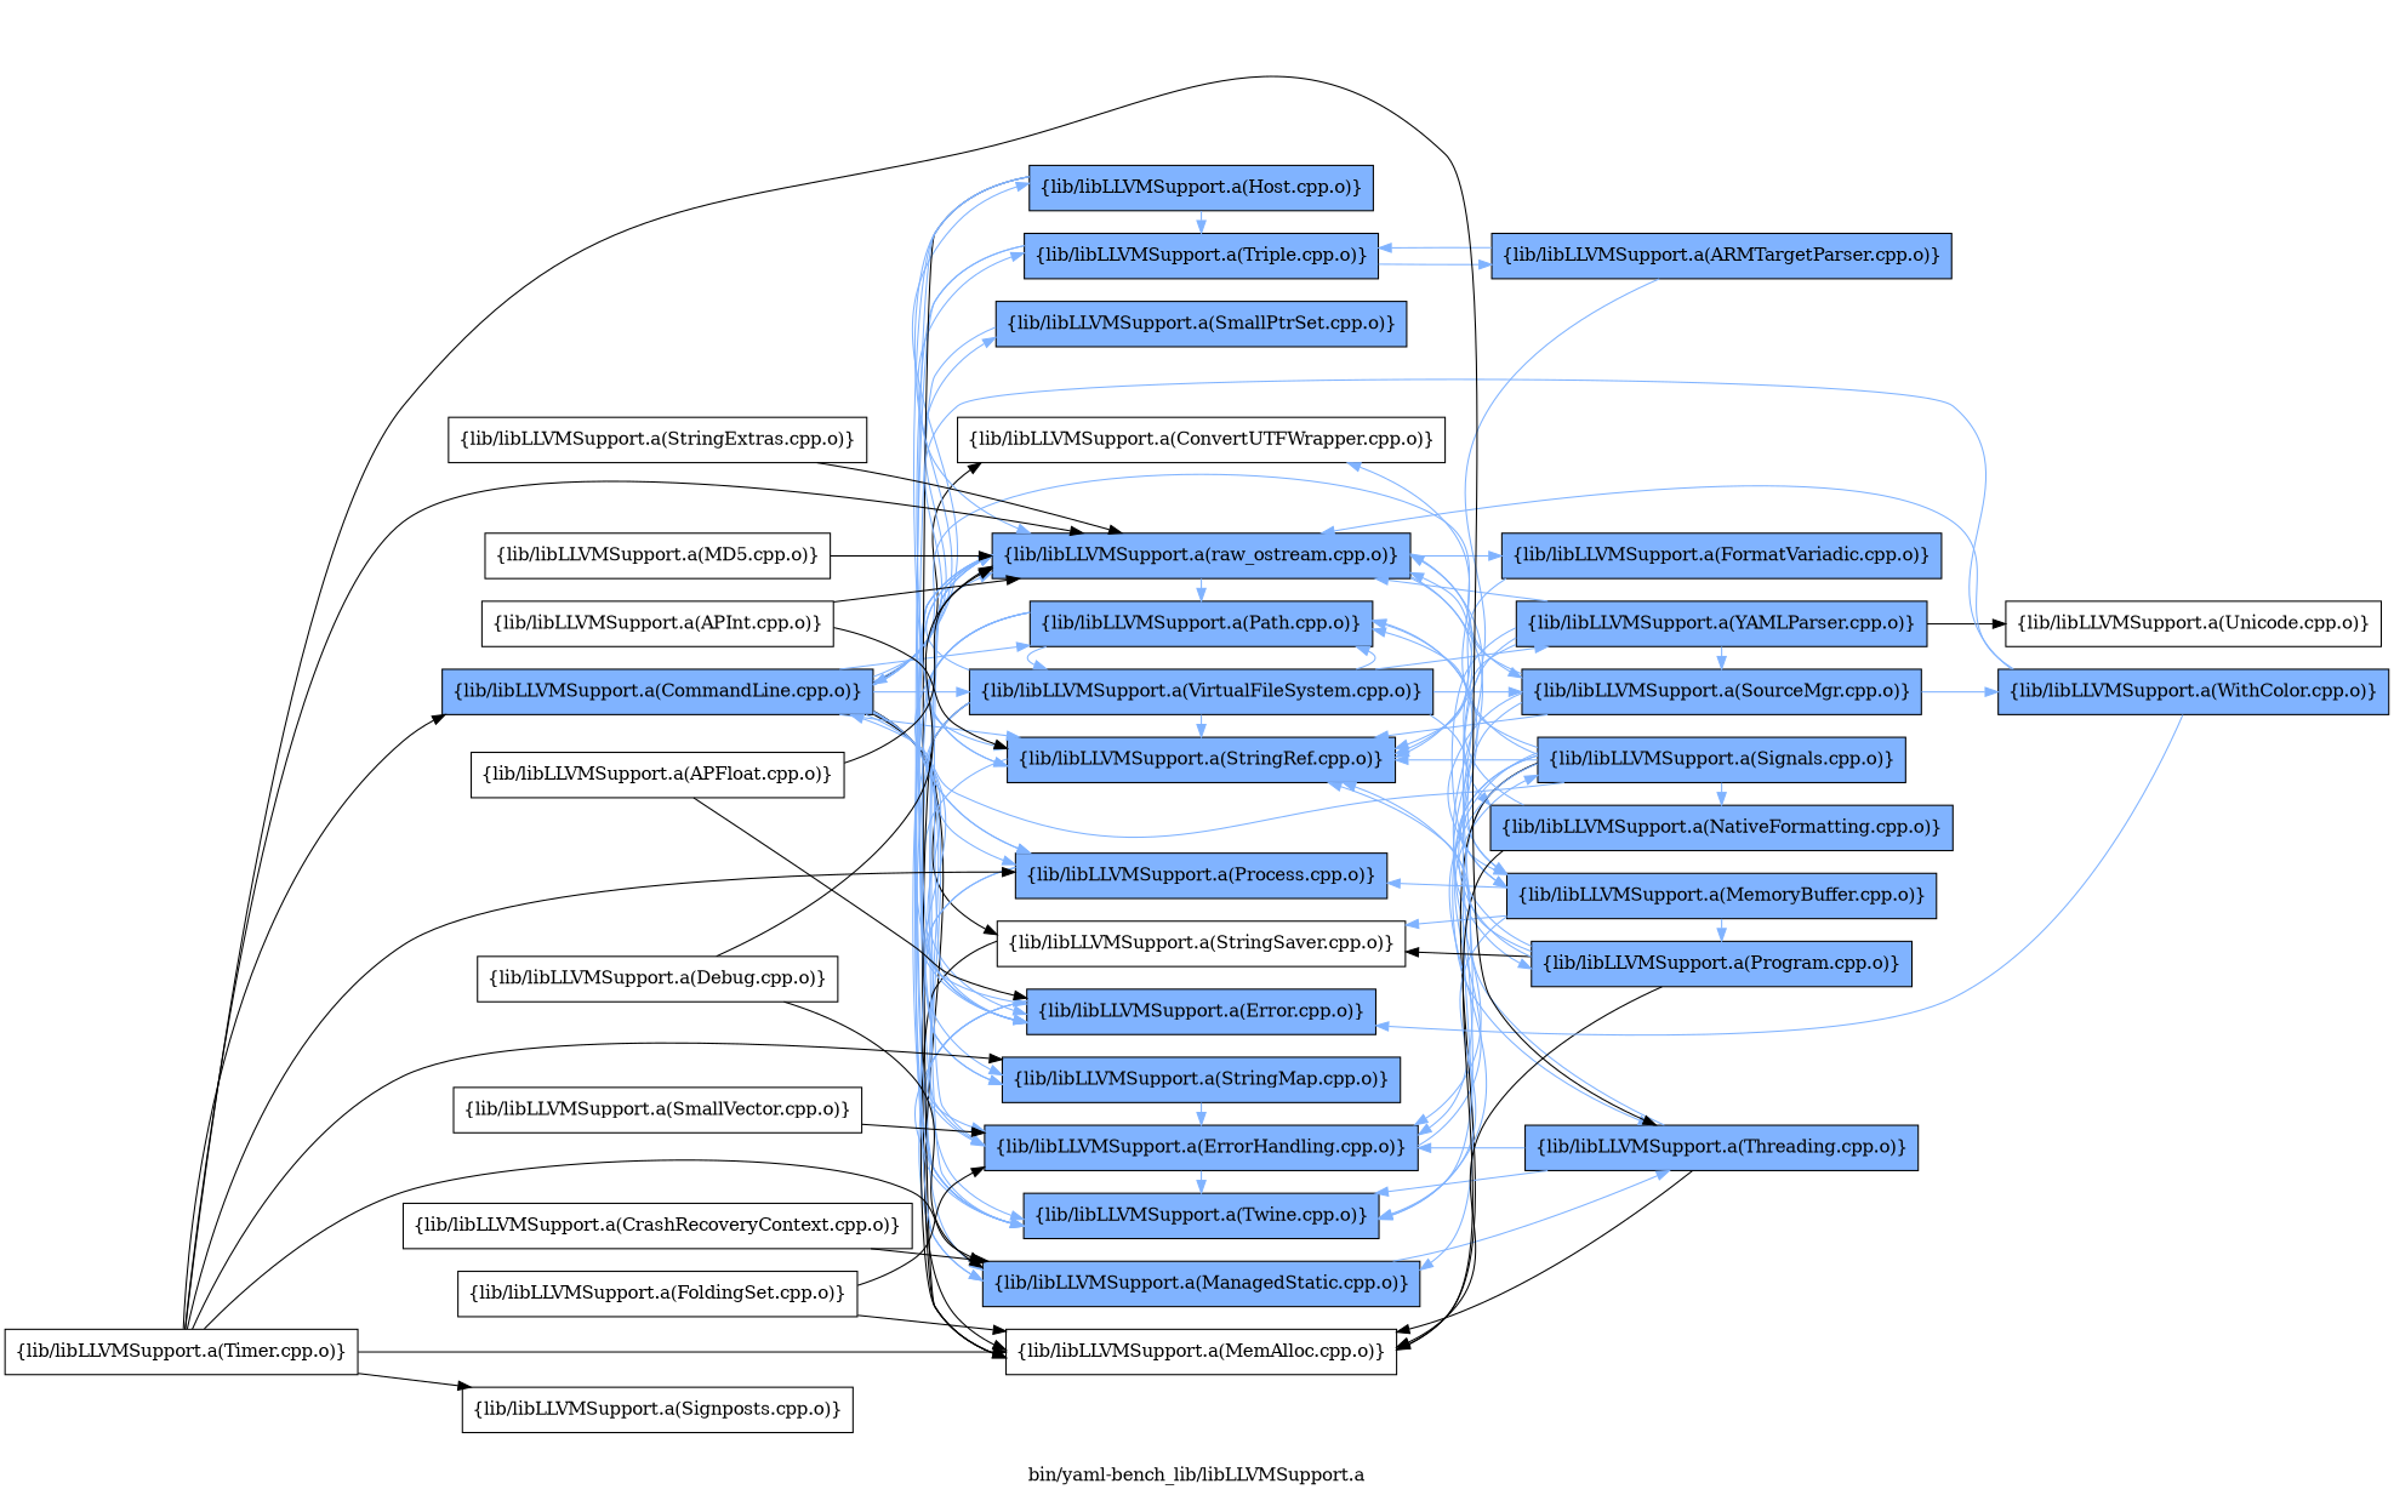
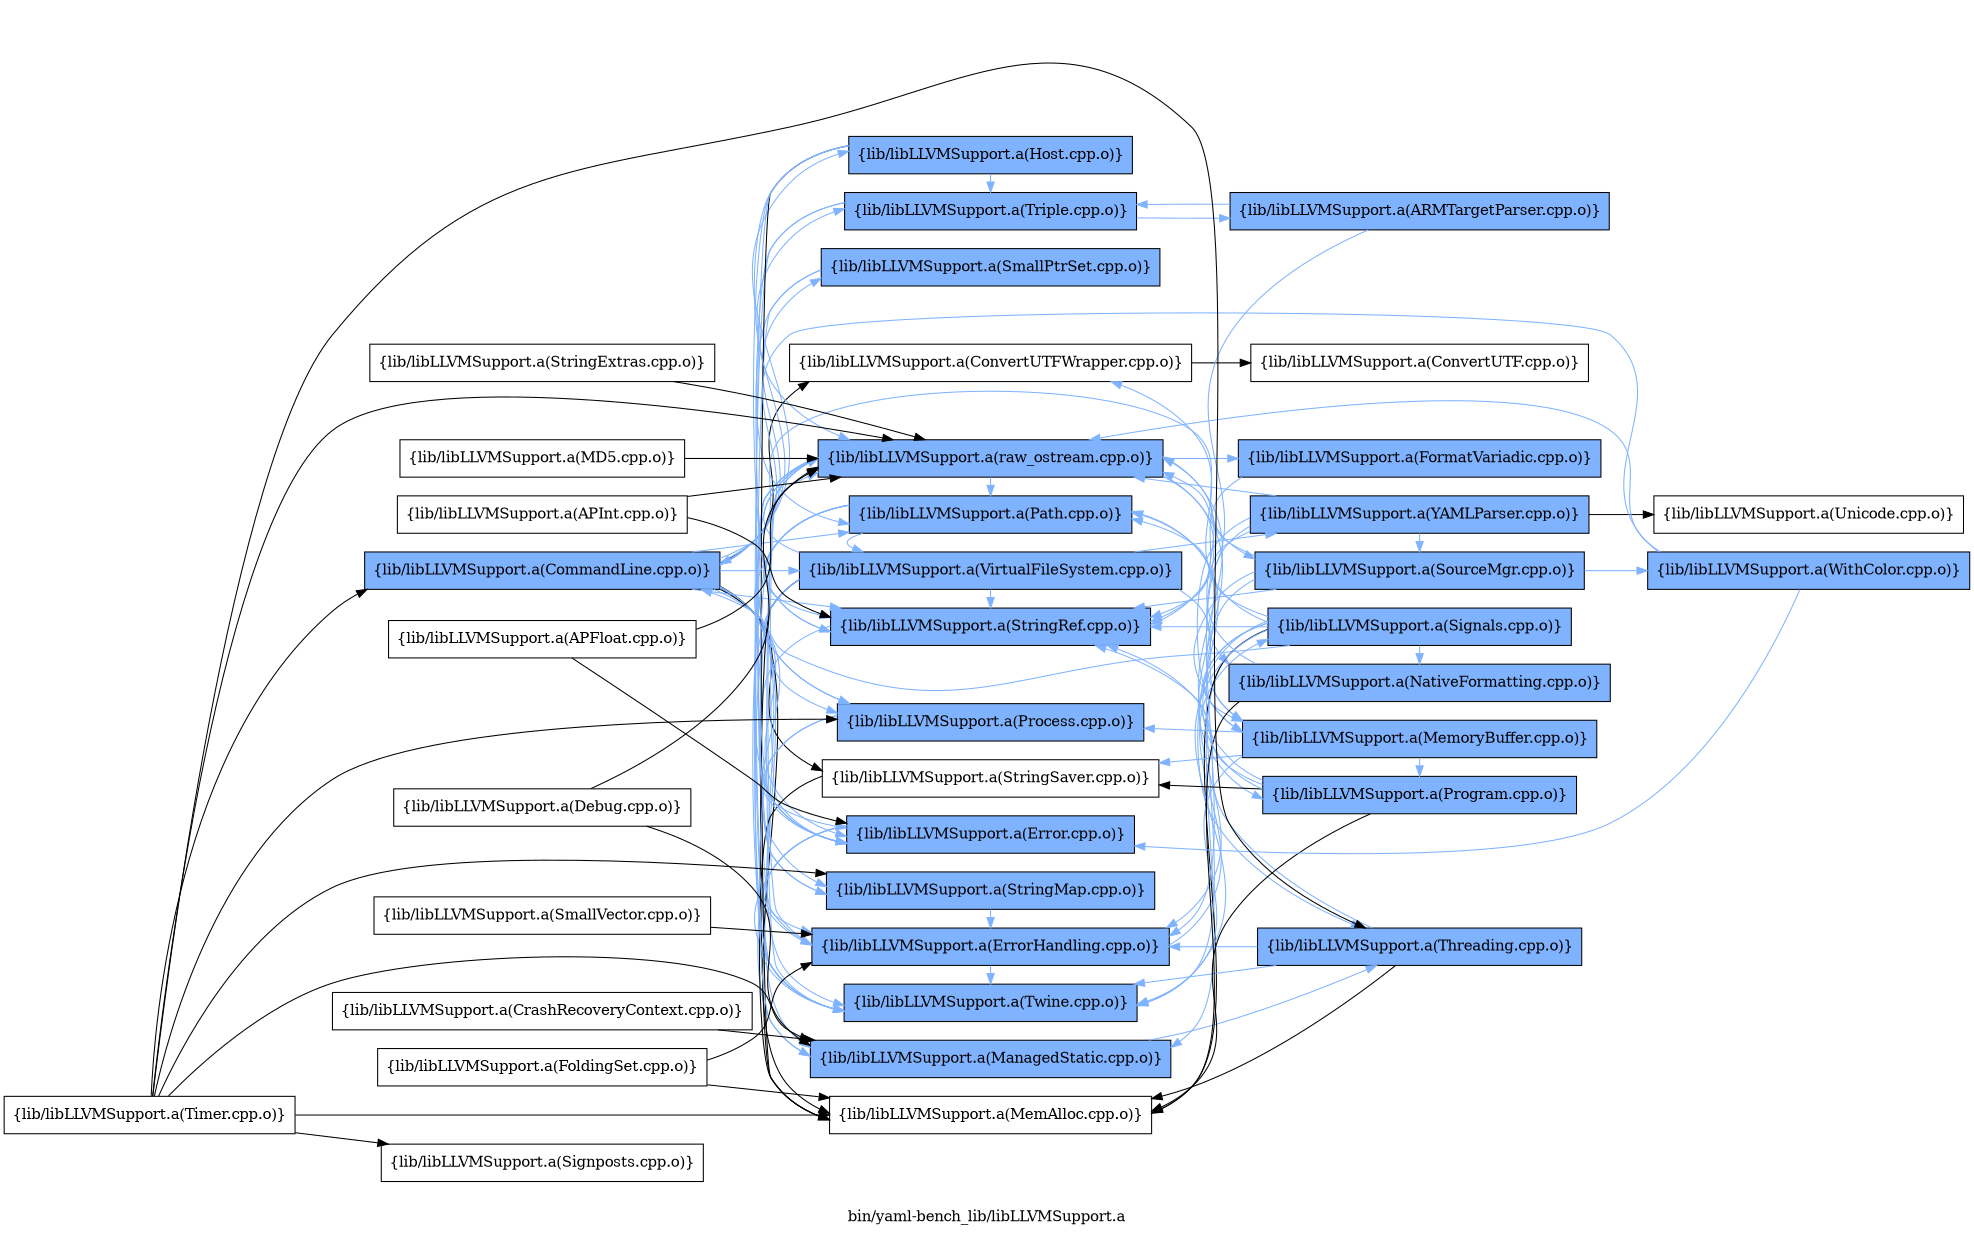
  digraph {
    label="bin/yaml-bench_lib/libLLVMSupport.a"
    rankdir=LR
    node [fillcolor="0.600000 0.5 1" group=1 shape=box style=filled]
    edge [color="0.600000 0.5 1"]
    n1 [label="{lib/libLLVMSupport.a(CommandLine.cpp.o)}"]
    n2 [group=0 label="{lib/libLLVMSupport.a(ConvertUTFWrapper.cpp.o)}" fillcolor="" style=""]
    n3 [label="{lib/libLLVMSupport.a(Error.cpp.o)}"]
    n4 [label="{lib/libLLVMSupport.a(ErrorHandling.cpp.o)}"]
    n5 [label="{lib/libLLVMSupport.a(ManagedStatic.cpp.o)}"]
    n6 [group=0 label="{lib/libLLVMSupport.a(MemAlloc.cpp.o)}" fillcolor="" style=""]
    n7 [label="{lib/libLLVMSupport.a(SmallPtrSet.cpp.o)}"]
    n8 [label="{lib/libLLVMSupport.a(StringMap.cpp.o)}"]
    n9 [group=0 label="{lib/libLLVMSupport.a(StringSaver.cpp.o)}" fillcolor="" style=""]
    n10 [label="{lib/libLLVMSupport.a(StringRef.cpp.o)}"]
    n11 [label="{lib/libLLVMSupport.a(Triple.cpp.o)}"]
    n12 [label="{lib/libLLVMSupport.a(Twine.cpp.o)}"]
    n13 [label="{lib/libLLVMSupport.a(VirtualFileSystem.cpp.o)}"]
    n14 [label="{lib/libLLVMSupport.a(raw_ostream.cpp.o)}"]
    n15 [label="{lib/libLLVMSupport.a(Host.cpp.o)}"]
    n16 [label="{lib/libLLVMSupport.a(Path.cpp.o)}"]
    n17 [label="{lib/libLLVMSupport.a(Process.cpp.o)}"]
+   n18 [group=0 label="{lib/libLLVMSupport.a(ConvertUTF.cpp.o)}" fillcolor="" style=""]
    n19 [label="{lib/libLLVMSupport.a(Signals.cpp.o)}"]
    n20 [label="{lib/libLLVMSupport.a(Threading.cpp.o)}"]
    n21 [label="{lib/libLLVMSupport.a(ARMTargetParser.cpp.o)}"]
    n22 [label="{lib/libLLVMSupport.a(MemoryBuffer.cpp.o)}"]
    n23 [label="{lib/libLLVMSupport.a(SourceMgr.cpp.o)}"]
    n24 [label="{lib/libLLVMSupport.a(YAMLParser.cpp.o)}"]
    n25 [label="{lib/libLLVMSupport.a(NativeFormatting.cpp.o)}"]
    n26 [label="{lib/libLLVMSupport.a(FormatVariadic.cpp.o)}"]
    n27 [label="{lib/libLLVMSupport.a(Program.cpp.o)}"]
    n28 [label="{lib/libLLVMSupport.a(WithColor.cpp.o)}"]
    n29 [group=0 label="{lib/libLLVMSupport.a(Unicode.cpp.o)}" fillcolor="" style=""]
    n30 [group=0 label="{lib/libLLVMSupport.a(Timer.cpp.o)}" fillcolor="" style=""]
    n31 [group=0 label="{lib/libLLVMSupport.a(Signposts.cpp.o)}" fillcolor="" style=""]
    n32 [group=0 label="{lib/libLLVMSupport.a(Debug.cpp.o)}" fillcolor="" style=""]
    n33 [group=0 label="{lib/libLLVMSupport.a(SmallVector.cpp.o)}" fillcolor="" style=""]
    n34 [group=0 label="{lib/libLLVMSupport.a(APFloat.cpp.o)}" fillcolor="" style=""]
    n35 [group=0 label="{lib/libLLVMSupport.a(APInt.cpp.o)}" fillcolor="" style=""]
    n36 [group=0 label="{lib/libLLVMSupport.a(FoldingSet.cpp.o)}" fillcolor="" style=""]
    n37 [group=0 label="{lib/libLLVMSupport.a(MD5.cpp.o)}" fillcolor="" style=""]
    n38 [group=0 label="{lib/libLLVMSupport.a(StringExtras.cpp.o)}" fillcolor="" style=""]
    n39 [group=0 label="{lib/libLLVMSupport.a(CrashRecoveryContext.cpp.o)}" fillcolor="" style=""]
    subgraph sub_1 {
      rank=same
      n1
    }
    subgraph sub_2 {
      rank=same
      n2
      n3
      n4
      n5
      n6
      n7
      n8
      n9
      n10
      n11
      n12
      n13
      n14
      n15
      n16
      n17
    }
    subgraph sub_3 {
      rank=same
+     n18
      n19
      n20
      n21
      n22
      n23
      n24
      n25
      n26
      n27
    }
    n1 -> n2 [color=""]
    n1 -> n3
    n1 -> n5
    n1 -> n6 [color=""]
    n1 -> n7
    n1 -> n8
    n1 -> n9 [color=""]
    n1 -> n10
    n1 -> n11
    n1 -> n12
    n1 -> n13
    n1 -> n14
    n1 -> n15
    n1 -> n16
    n1 -> n17
    n1 -> n23
+   n2 -> n18 [color=""]
    n3 -> n4
    n3 -> n5
    n3 -> n12
    n3 -> n14
    n4 -> n12
    n4 -> n14
    n4 -> n19
    n5 -> n20
    n7 -> n4
    n8 -> n4
    n9 -> n6 [color=""]
    n10 -> n3
    n11 -> n10
    n11 -> n12
    n11 -> n21
    n12 -> n14
    n13 -> n3
    n13 -> n6 [color=""]
    n13 -> n8
    n13 -> n10
    n13 -> n12
    n13 -> n14
-   n13 -> n16
+   n7 -> n16
    n13 -> n22
-   n13 -> n23
    n13 -> n24
    n14 -> n3
    n14 -> n4
    n14 -> n12
    n14 -> n16
    n14 -> n17
    n14 -> n25
    n14 -> n26
    n14 -> n27
    n15 -> n6 [color=""]
    n15 -> n8
    n15 -> n10
    n15 -> n11
    n15 -> n14
    n16 -> n3
    n16 -> n10
    n16 -> n12
    n16 -> n13
    n16 -> n17
    n17 -> n3
    n17 -> n5
    n19 -> n1
    n19 -> n2
    n19 -> n4
    n19 -> n5
    n19 -> n6 [color=""]
    n19 -> n10
    n19 -> n12
    n19 -> n16
    n19 -> n20
    n19 -> n22
    n19 -> n25
    n20 -> n4
    n20 -> n6 [color=""]
    n20 -> n10
    n20 -> n12
    n21 -> n10
    n21 -> n11
    n22 -> n9
    n22 -> n12
    n22 -> n16
    n22 -> n17
    n22 -> n27
    n23 -> n10
    n23 -> n12
    n23 -> n14
    n23 -> n22
    n23 -> n28
    n24 -> n4
    n24 -> n10
    n24 -> n14
    n24 -> n22
    n24 -> n23
    n24 -> n29 [color=""]
    n25 -> n6 [color=""]
    n25 -> n14
    n26 -> n10
    n27 -> n6 [color=""]
    n27 -> n9 [color=""]
    n27 -> n10
    n27 -> n14
    n27 -> n16
    n28 -> n1
    n28 -> n3
    n28 -> n14
    n30 -> n1 [color=""]
    n30 -> n5 [color=""]
    n30 -> n6 [color=""]
    n30 -> n8 [color=""]
    n30 -> n14 [color=""]
    n30 -> n17 [color=""]
    n30 -> n20 [color=""]
    n30 -> n31 [color=""]
    n32 -> n5 [color=""]
    n32 -> n14 [color=""]
    n33 -> n4 [color=""]
    n34 -> n3 [color=""]
    n34 -> n14 [color=""]
    n35 -> n10 [color=""]
    n35 -> n14 [color=""]
    n36 -> n4 [color=""]
    n36 -> n6 [color=""]
    n37 -> n14 [color=""]
    n38 -> n14 [color=""]
    n39 -> n5 [color=""]
  }
